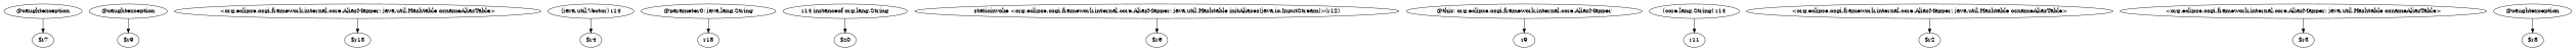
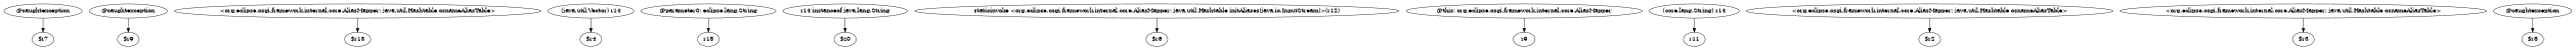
  digraph {
    n1 [label="@caughtexception"]
    n2 [label="$r7"]
    n3 [label="@caughtexception"]
    n4 [label="$r9"]
    n5 [label="<org.eclipse.osgi.framework.internal.core.AliasMapper: java.util.Hashtable osnameAliasTable>"]
    n6 [label="$r13"]
    n7 [label="(java.util.Vector) r14"]
    n8 [label="$r4"]
-   n9 [label="@parameter0: java.lang.String"]
+   n9 [label="@parameter0: eclipse.lang.String"]
    n10 [label=r18]
-   n11 [label="r14 instanceof org.lang.String"]
+   n11 [label="r14 instanceof java.lang.String"]
    n12 [label="$z0"]
    n13 [label="staticinvoke <org.eclipse.osgi.framework.internal.core.AliasMapper: java.util.Hashtable initAliases(java.io.InputStream)>(r12)"]
    n14 [label="$r6"]
    n15 [label="@this: org.eclipse.osgi.framework.internal.core.AliasMapper"]
    n16 [label=r9]
    n17 [label="(core.lang.String) r14"]
    n18 [label=r11]
    n19 [label="<org.eclipse.osgi.framework.internal.core.AliasMapper: java.util.Hashtable osnameAliasTable>"]
    n20 [label="$r2"]
    n21 [label="<org.eclipse.osgi.framework.internal.core.AliasMapper: java.util.Hashtable osnameAliasTable>"]
    n22 [label="$r3"]
    n23 [label="@caughtexception"]
    n24 [label="$r8"]
    n1 -> n2
    n3 -> n4
    n5 -> n6
    n7 -> n8
    n9 -> n10
    n11 -> n12
    n13 -> n14
    n15 -> n16
    n17 -> n18
    n19 -> n20
    n21 -> n22
    n23 -> n24
  }
